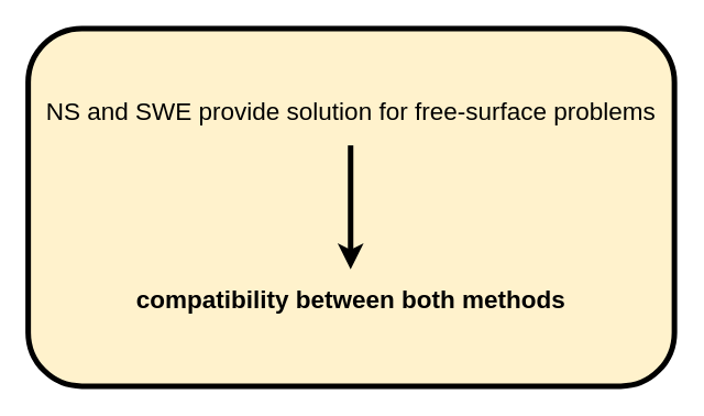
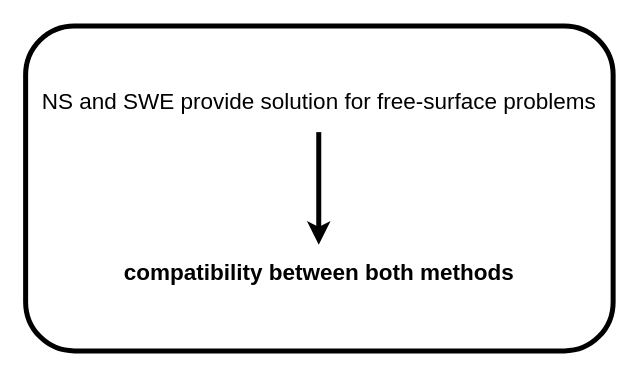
  <mxCell id="0" />
  <mxCell id="1" parent="0" />
- <mxCell id="2" value="&lt;font style=&quot;font-size: 18px&quot;&gt;NS and SWE provide solution for free-surface problems&lt;br&gt;&lt;/font&gt;&lt;br&gt;&lt;br&gt;&lt;br&gt;&lt;br&gt;&lt;br&gt;&lt;br&gt;&lt;br&gt;&lt;br&gt;&lt;b&gt;&lt;font style=&quot;font-size: 18px&quot;&gt;compatibility between both methods&lt;/font&gt;&lt;/b&gt;" style="rounded=1;whiteSpace=wrap;html=1;strokeWidth=4;connectable=0;fillColor=#fff2cc;" vertex="1" parent="1"><mxGeometry x="20" y="20" width="470" height="260" as="geometry" /></mxCell>
+ <mxCell id="2" value="&lt;font style=&quot;font-size: 18px&quot;&gt;NS and SWE provide solution for free-surface problems&lt;br&gt;&lt;/font&gt;&lt;br&gt;&lt;br&gt;&lt;br&gt;&lt;br&gt;&lt;br&gt;&lt;br&gt;&lt;br&gt;&lt;br&gt;&lt;b&gt;&lt;font style=&quot;font-size: 18px&quot;&gt;compatibility between both methods&lt;/font&gt;&lt;/b&gt;" style="rounded=1;whiteSpace=wrap;html=1;strokeWidth=4;connectable=0;" vertex="1" parent="1"><mxGeometry x="20" y="20" width="470" height="260" as="geometry" /></mxCell>
  <mxCell id="3" value="" style="endArrow=classic;html=1;strokeWidth=4;" edge="1" parent="1"><mxGeometry width="50" height="50" relative="1" as="geometry"><mxPoint x="254.5" y="105" as="sourcePoint" /><mxPoint x="254.5" y="195" as="targetPoint" /></mxGeometry></mxCell>
